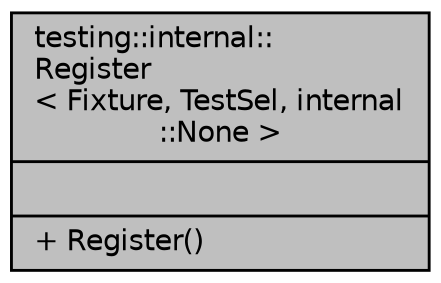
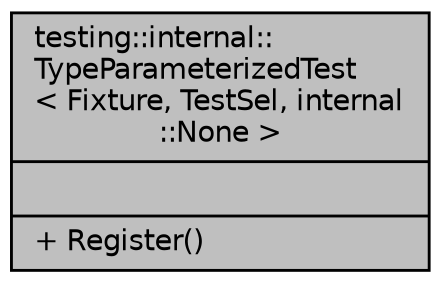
  digraph {
-   n1 [color=black fillcolor=grey75 fontcolor=black fontname=Helvetica fontsize=10 height=0.2 label="{testing::internal::\lRegister\l\< Fixture, TestSel, internal\l::None \>\n||+ Register()\l}" shape=record style=filled width=0.4]
+   n1 [color=black fillcolor=grey75 fontcolor=black fontname=Helvetica fontsize=10 height=0.2 label="{testing::internal::\lTypeParameterizedTest\l\< Fixture, TestSel, internal\l::None \>\n||+ Register()\l}" shape=record style=filled width=0.4]
  }
